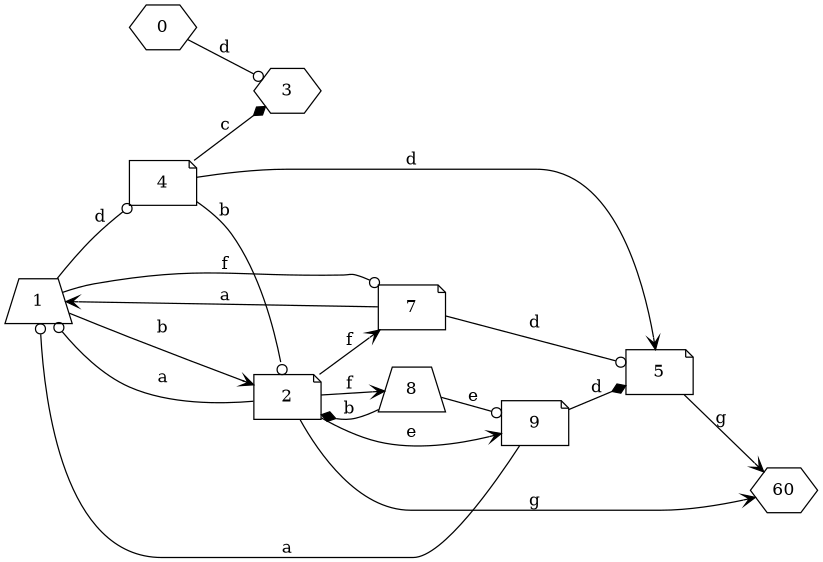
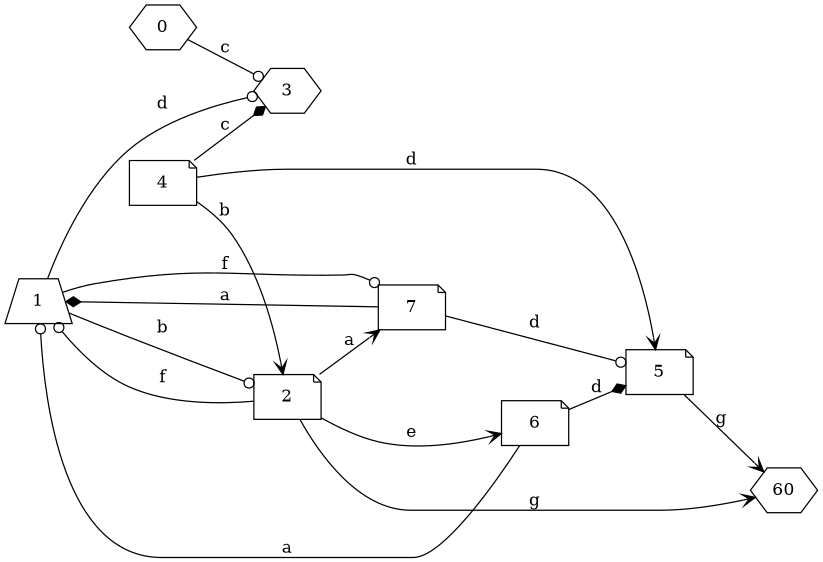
  strict digraph {
    rankdir=LR
    node [shape=note]
    edge [arrowhead=odot]
    0 [shape=hexagon]
    3 [shape=hexagon]
    1 [shape=trapezium]
    2
    4
    7
-   6 [label=9]
-   8 [shape=trapezium]
+   6
    n9 [label=60 shape=hexagon]
    5
-   0 -> 3 [label=d]
-   1 -> 2 [arrowhead=vee label=b]
-   1 -> 4 [label=d]
+   0 -> 3 [label=c]
+   1 -> 2 [label=b]
+   1 -> 3 [label=d]
    1 -> 7 [label=f]
-   2 -> 1 [label=a]
-   2 -> 7 [arrowhead=vee label=f]
+   2 -> 1 [label=f]
+   2 -> 7 [arrowhead=vee label=a]
    2 -> 6 [arrowhead=vee label=e]
-   2 -> 8 [arrowhead=vee label=f]
    2 -> n9 [arrowhead=vee label=g]
    4 -> 3 [arrowhead=diamond label=c]
-   4 -> 2 [label=b]
+   4 -> 2 [arrowhead=vee label=b]
    4 -> 5 [arrowhead=vee label=d]
-   7 -> 1 [arrowhead=vee label=a]
+   7 -> 1 [arrowhead=diamond label=a]
    7 -> 5 [label=d]
    6 -> 1 [label=a]
    6 -> 5 [arrowhead=diamond label=d]
-   8 -> 2 [arrowhead=diamond label=b]
-   8 -> 6 [label=e]
    5 -> n9 [arrowhead=vee label=g]
  }
